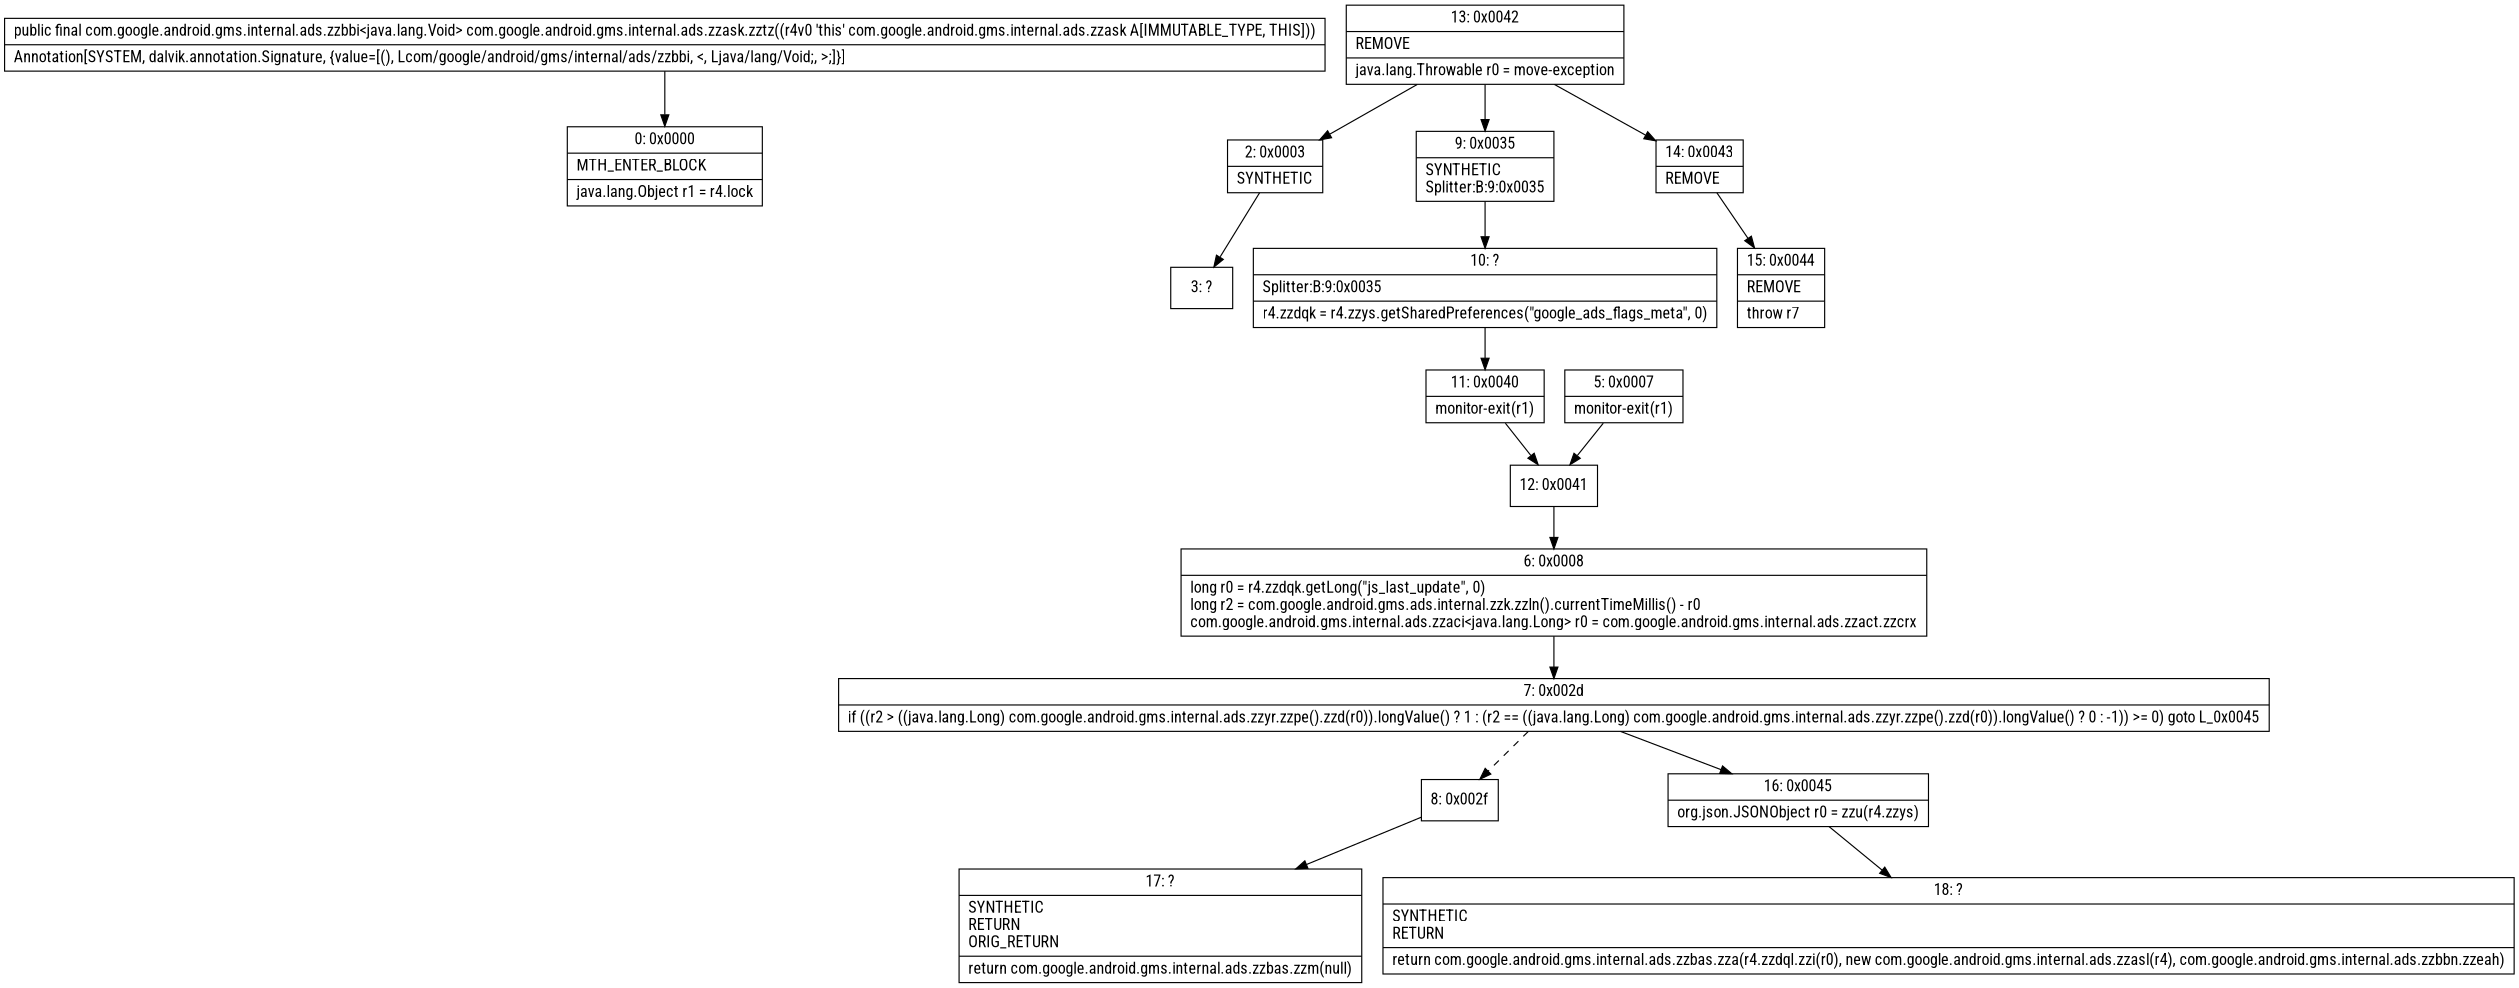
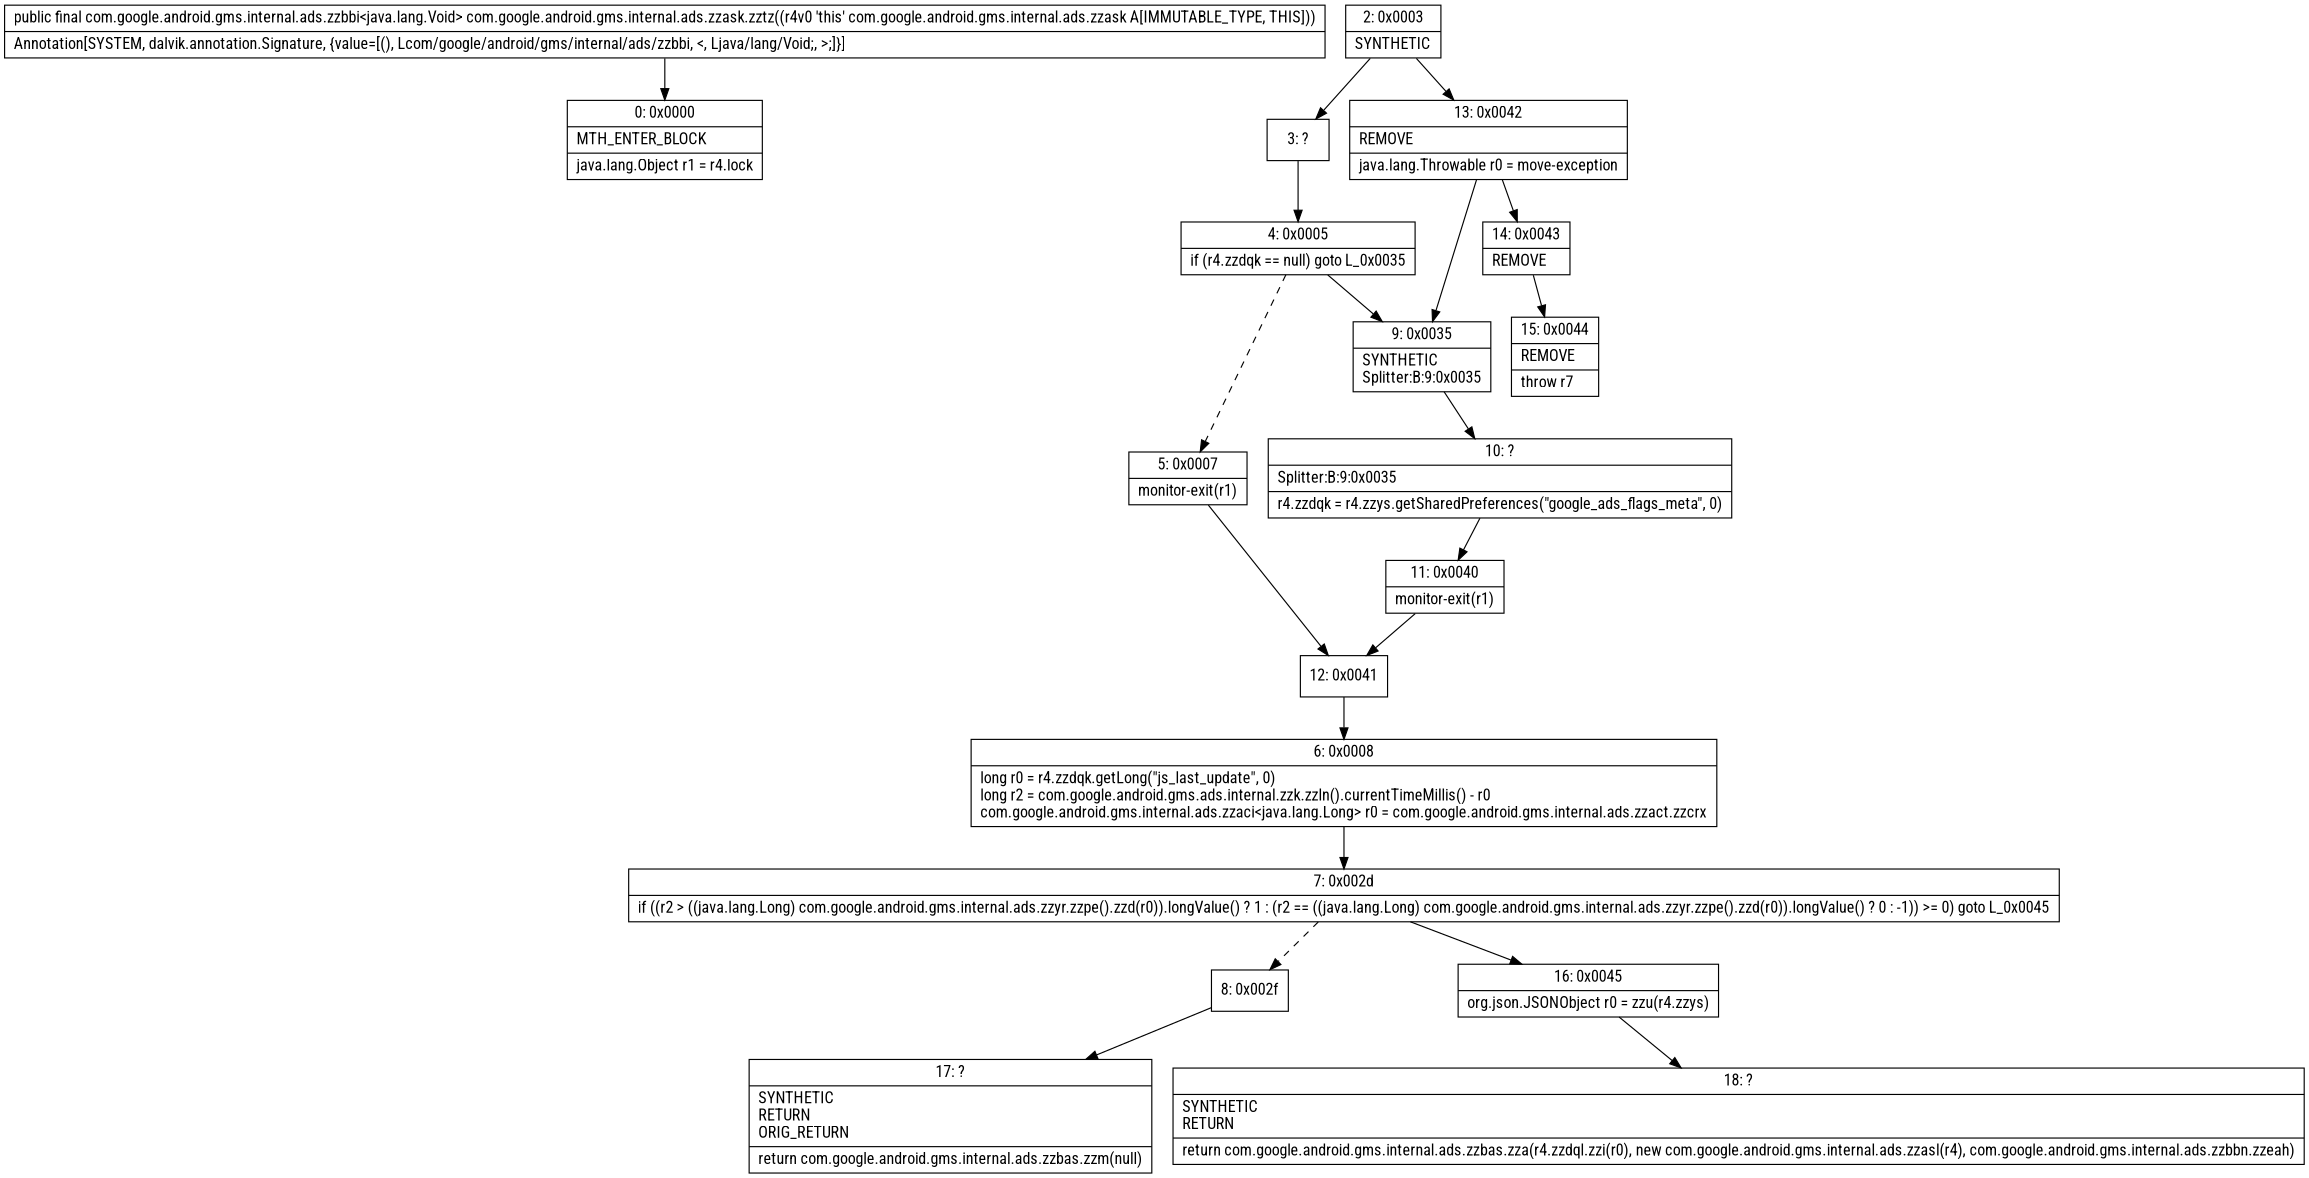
  digraph {
    fontname="Roboto Condensed"
    node [fontname="Roboto Condensed" shape=record]
    edge [fontname="Roboto Condensed"]
    n1 [label="{0\:\ 0x0000|MTH_ENTER_BLOCK\l|java.lang.Object r1 = r4.lock\l}"]
    n2 [label="{2\:\ 0x0003|SYNTHETIC\l}"]
    n3 [label="{3\:\ ?}"]
    n4 [label="{13\:\ 0x0042|REMOVE\l|java.lang.Throwable r0 = move\-exception\l}"]
+   n5 [label="{4\:\ 0x0005|if (r4.zzdqk == null) goto L_0x0035\l}"]
    n6 [label="{9\:\ 0x0035|SYNTHETIC\lSplitter:B:9:0x0035\l}"]
    n7 [label="{14\:\ 0x0043|REMOVE\l}"]
    n8 [label="{5\:\ 0x0007|monitor\-exit(r1)\l}"]
    n9 [label="{12\:\ 0x0041}"]
    n10 [label="{10\:\ ?|Splitter:B:9:0x0035\l|r4.zzdqk = r4.zzys.getSharedPreferences(\"google_ads_flags_meta\", 0)\l}"]
    n11 [label="{6\:\ 0x0008|long r0 = r4.zzdqk.getLong(\"js_last_update\", 0)\llong r2 = com.google.android.gms.ads.internal.zzk.zzln().currentTimeMillis() \- r0\lcom.google.android.gms.internal.ads.zzaci\<java.lang.Long\> r0 = com.google.android.gms.internal.ads.zzact.zzcrx\l}"]
    n12 [label="{7\:\ 0x002d|if ((r2 \> ((java.lang.Long) com.google.android.gms.internal.ads.zzyr.zzpe().zzd(r0)).longValue() ? 1 : (r2 == ((java.lang.Long) com.google.android.gms.internal.ads.zzyr.zzpe().zzd(r0)).longValue() ? 0 : \-1)) \>= 0) goto L_0x0045\l}"]
    n13 [label="{8\:\ 0x002f}"]
    n14 [label="{16\:\ 0x0045|org.json.JSONObject r0 = zzu(r4.zzys)\l}"]
    n15 [label="{17\:\ ?|SYNTHETIC\lRETURN\lORIG_RETURN\l|return com.google.android.gms.internal.ads.zzbas.zzm(null)\l}"]
    n16 [label="{18\:\ ?|SYNTHETIC\lRETURN\l|return com.google.android.gms.internal.ads.zzbas.zza(r4.zzdql.zzi(r0), new com.google.android.gms.internal.ads.zzasl(r4), com.google.android.gms.internal.ads.zzbbn.zzeah)\l}"]
    n17 [label="{11\:\ 0x0040|monitor\-exit(r1)\l}"]
    n18 [label="{15\:\ 0x0044|REMOVE\l|throw r7\l}"]
    n19 [label="{public final com.google.android.gms.internal.ads.zzbbi\<java.lang.Void\> com.google.android.gms.internal.ads.zzask.zztz((r4v0 'this' com.google.android.gms.internal.ads.zzask A[IMMUTABLE_TYPE, THIS]))  | Annotation[SYSTEM, dalvik.annotation.Signature, \{value=[(), Lcom\/google\/android\/gms\/internal\/ads\/zzbbi, \<, Ljava\/lang\/Void;, \>;]\}]\l}"]
    n2 -> n3
-   n4 -> n2
+   n2 -> n4
+   n3 -> n5
    n4 -> n6
    n4 -> n7
+   n5 -> n6
+   n5 -> n8 [style=dashed]
    n6 -> n10
    n7 -> n18
    n8 -> n9
    n9 -> n11
    n10 -> n17
    n11 -> n12
    n12 -> n13 [style=dashed]
    n12 -> n14
    n13 -> n15
    n14 -> n16
    n17 -> n9
    n19 -> n1
  }
